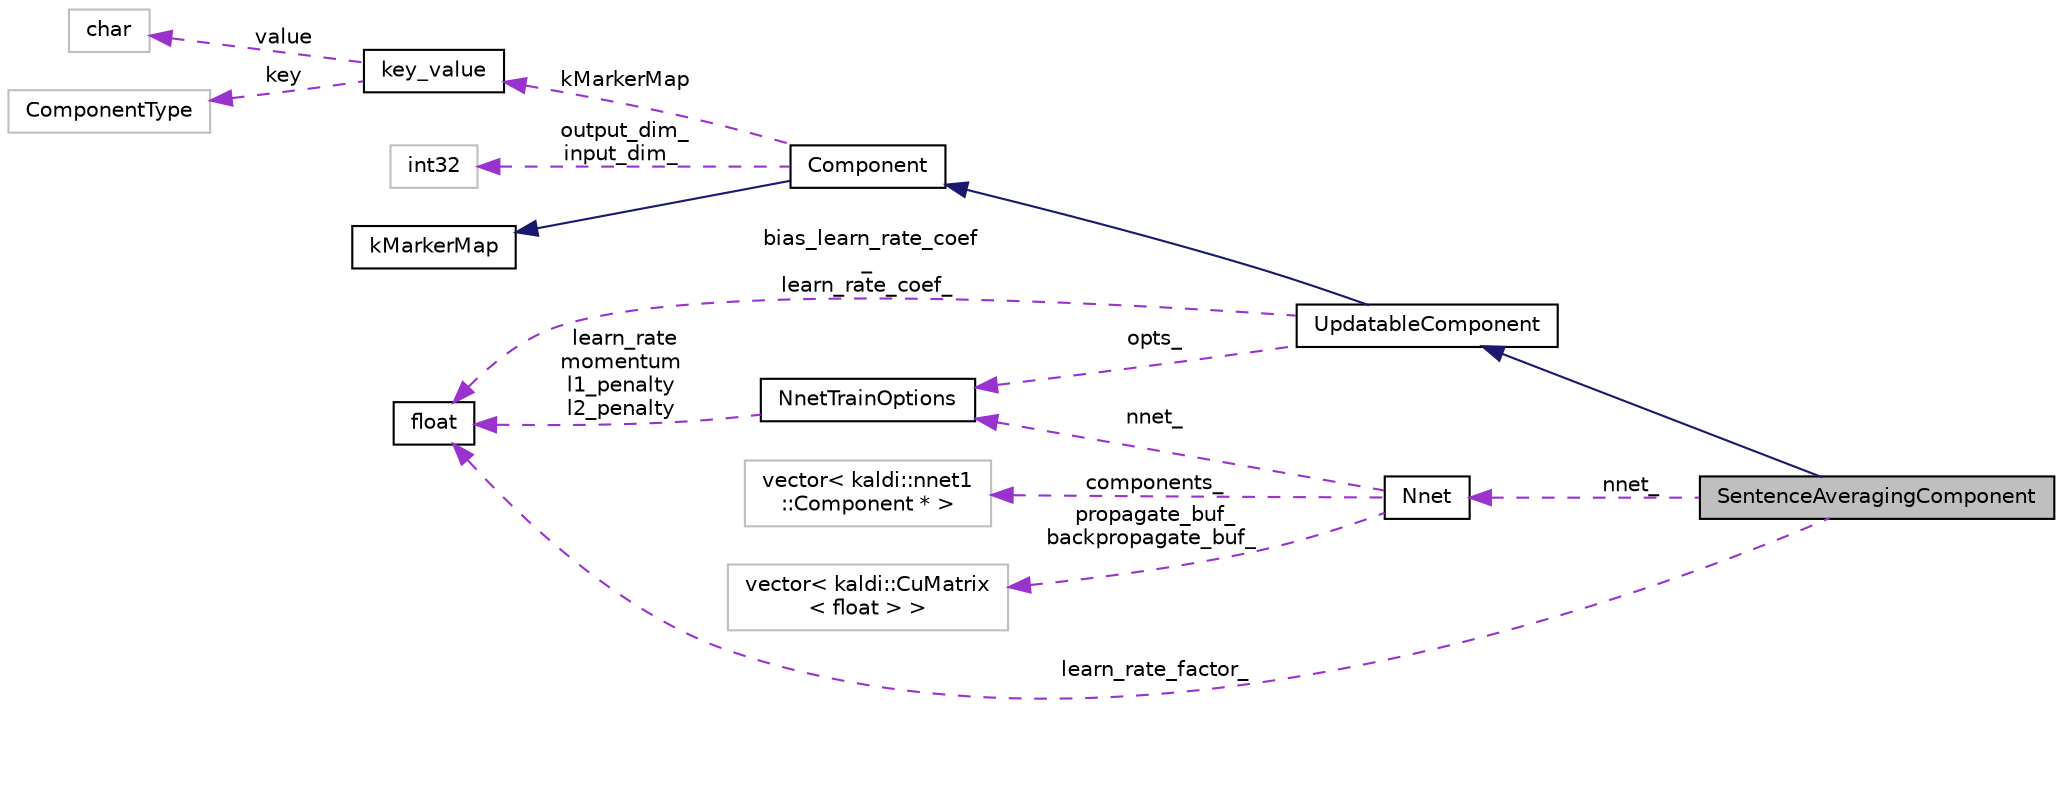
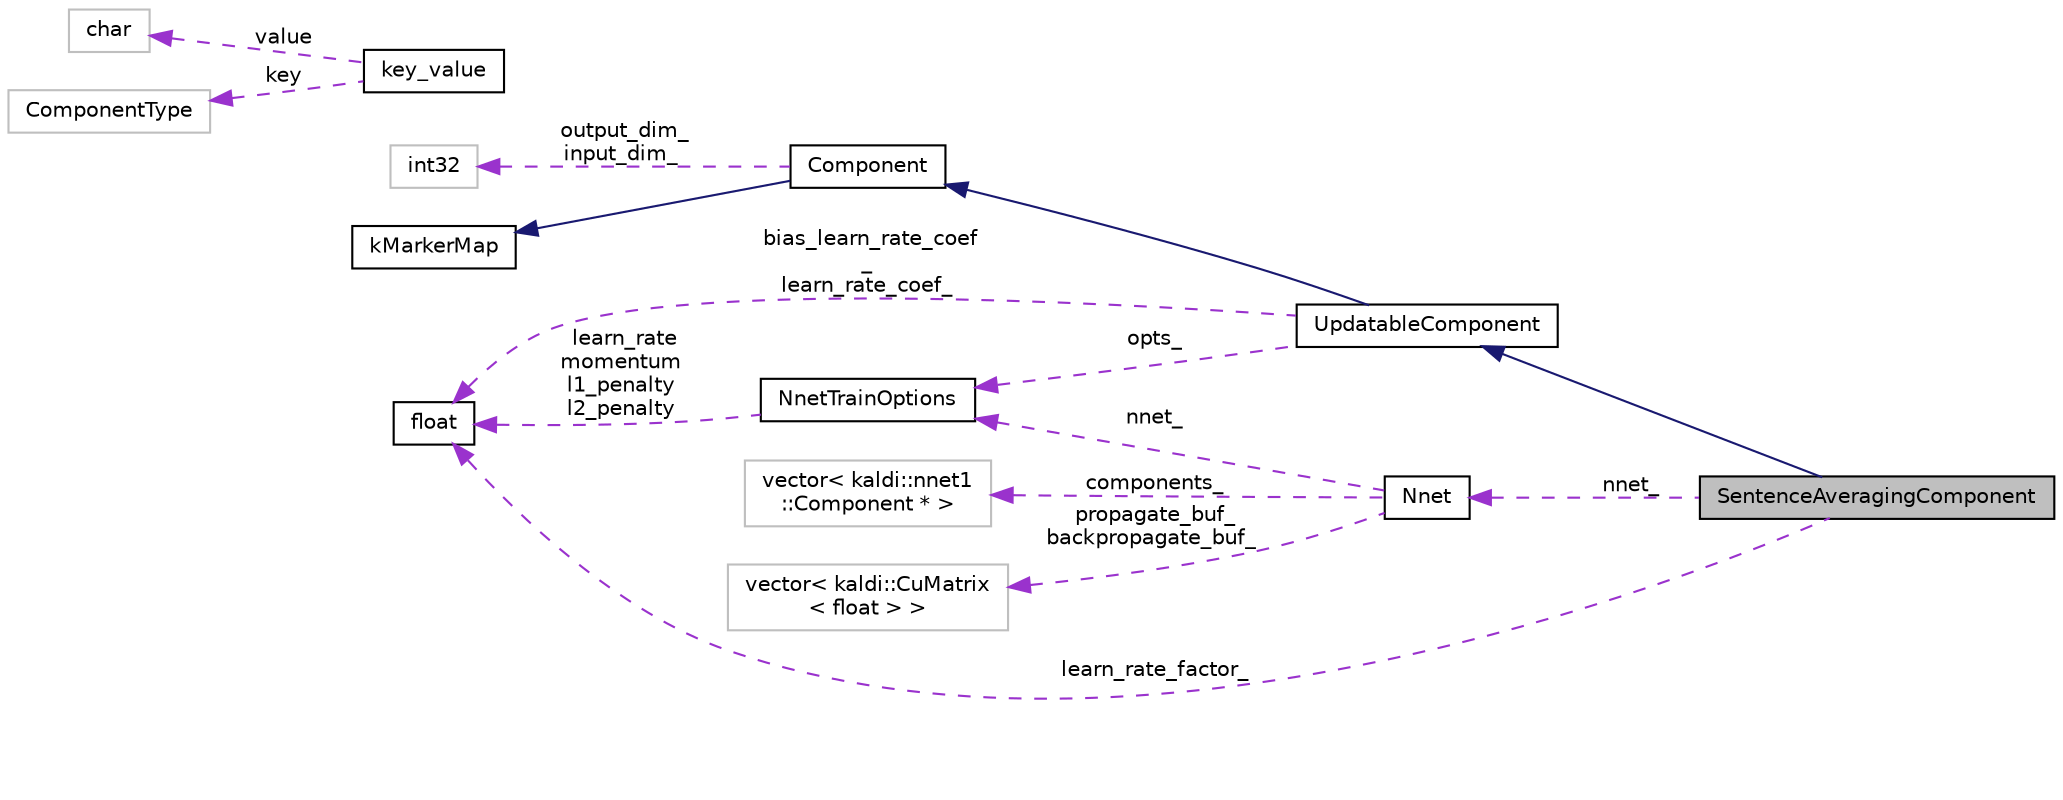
  digraph {
    rankdir=LR
    node [color=black fillcolor=white fontname=Helvetica fontsize=10 shape=record style=filled]
    edge [color=darkorchid3 dir=back fontname=Helvetica fontsize=10 labelfontname=Helvetica labelfontsize=10 style=dashed]
    n1 [fillcolor=grey75 fontcolor=black height=0.2 label=SentenceAveragingComponent width=0.4]
    n2 [height=0.2 label=UpdatableComponent width=0.4]
    n3 [height=0.2 label=Component width=0.4]
    n4 [height=0.2 label=kMarkerMap width=0.4]
    n5 [height=0.2 label=key_value width=0.4]
    n6 [color=grey75 height=0.2 label=char width=0.4]
    n7 [color=grey75 height=0.2 label=ComponentType width=0.4]
    n8 [color=grey75 height=0.2 label=int32 width=0.4]
    n9 [height=0.2 label=NnetTrainOptions width=0.4]
    n10 [height=0.2 label=Nnet width=0.4]
    n11 [height=0.2 label=float width=0.4]
    n12 [color=grey75 height=0.2 label="vector\< kaldi::CuMatrix\l\< float \> \>" width=0.4]
    n13 [color=grey75 height=0.2 label="vector\< kaldi::nnet1\l::Component * \>" width=0.4]
    n2 -> n1 [color=midnightblue style=solid]
    n3 -> n2 [color=midnightblue style=solid]
    n4 -> n3 [color=midnightblue style=solid]
-   n5 -> n3 [label=" kMarkerMap"]
    n6 -> n5 [label=" value"]
    n7 -> n5 [label=" key"]
    n8 -> n3 [label=" output_dim_\ninput_dim_"]
    n9 -> n2 [label=" opts_"]
    n9 -> n10 [label=" nnet_"]
    n10 -> n1 [label=" nnet_"]
    n11 -> n1 [label=" learn_rate_factor_"]
    n11 -> n2 [label=" bias_learn_rate_coef\l_\nlearn_rate_coef_"]
    n11 -> n9 [label=" learn_rate\nmomentum\nl1_penalty\nl2_penalty"]
    n12 -> n10 [label=" propagate_buf_\nbackpropagate_buf_"]
    n13 -> n10 [label=" components_"]
  }
